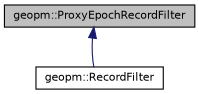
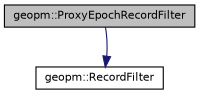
  digraph {
    node [color=black fontname=Helvetica fontsize=10 shape=record style=filled]
    n1 [fillcolor=grey75 fontcolor=black height=0.2 label="geopm::ProxyEpochRecordFilter" width=0.4]
    n2 [fillcolor=white height=0.2 label="geopm::RecordFilter" width=0.4]
-   n1 -> n2 [color=midnightblue dir=back fontname=Helvetica fontsize=10 labelfontname=Helvetica labelfontsize=10 style=solid]
+   n2 -> n1 [color=midnightblue dir=back fontname=Helvetica fontsize=10 labelfontname=Helvetica labelfontsize=10 style=solid]
  }
